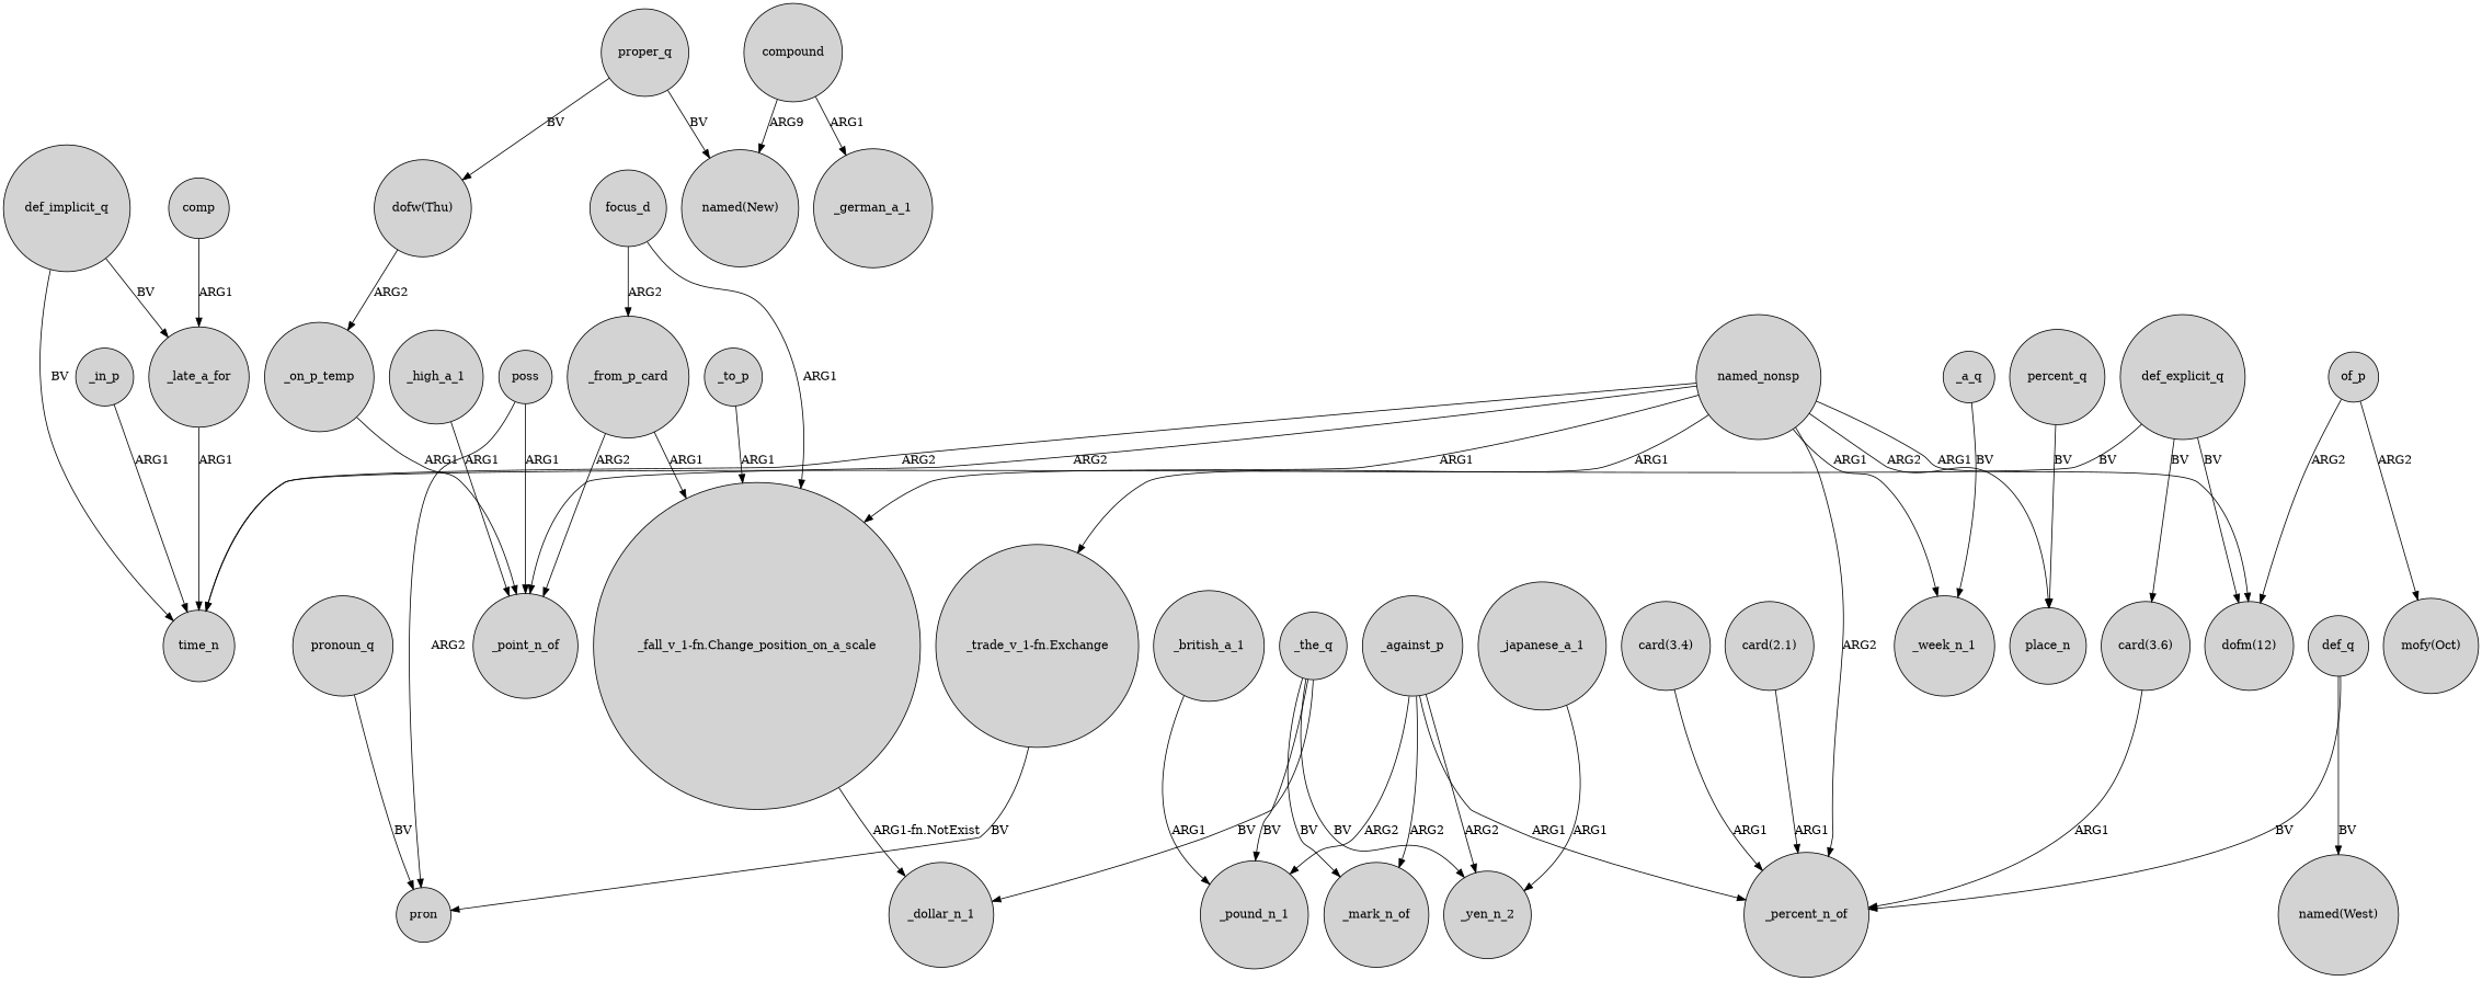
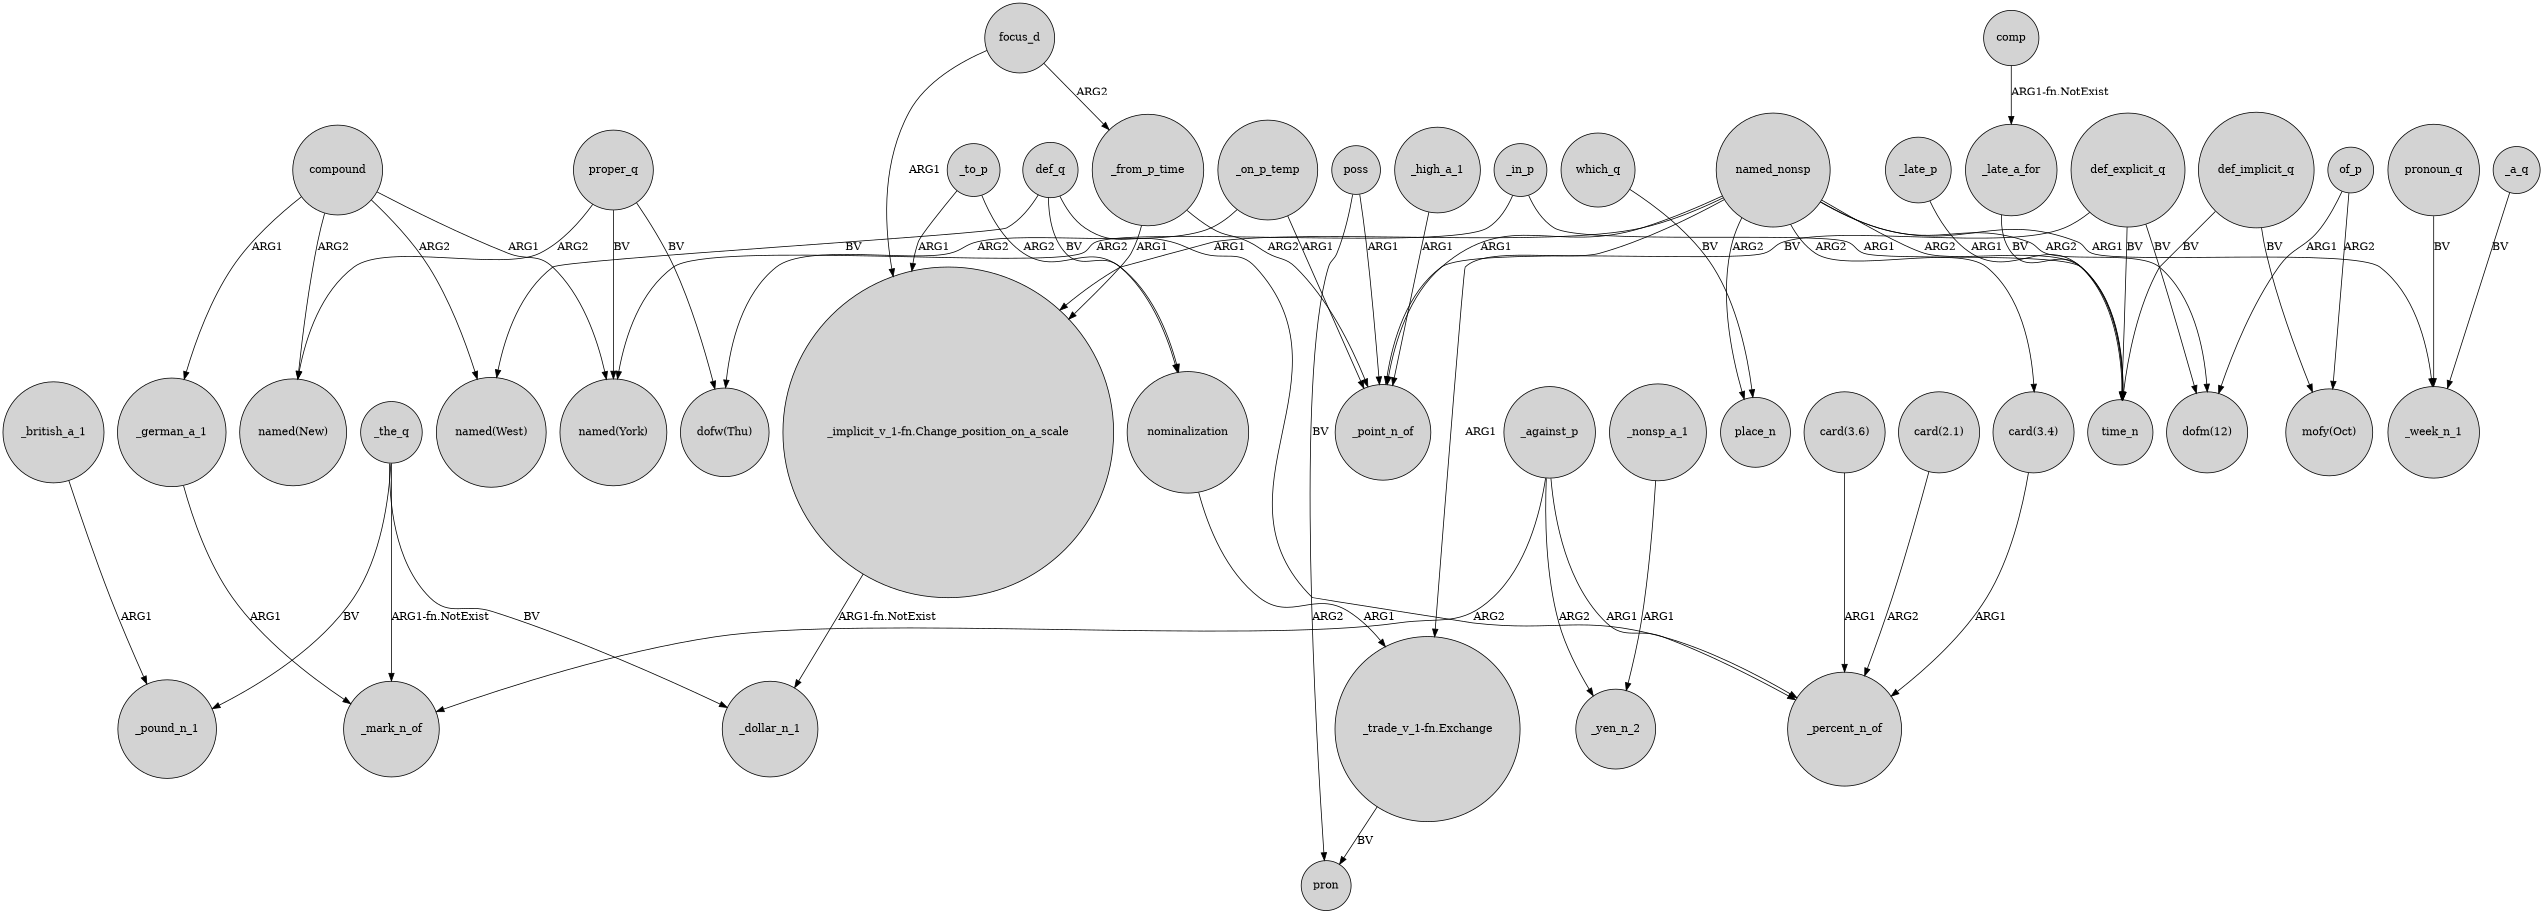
  digraph {
    node [shape=circle style=filled]
+   _late_p
    time_n
    n3 [label=named_nonsp]
    "_trade_v_1-fn.Exchange"
-   "_fall_v_1-fn.Change_position_on_a_scale"
+   "_fall_v_1-fn.Change_position_on_a_scale" [label="_implicit_v_1-fn.Change_position_on_a_scale"]
    _point_n_of
    _week_n_1
    _percent_n_of
    place_n
    "dofm(12)"
    pron
    _dollar_n_1
-   _from_p_time [label=_from_p_card]
+   _from_p_time
    compound
    "named(West)"
    "named(New)"
+   "named(York)"
    _german_a_1
    _mark_n_of
    comp
    _late_a_for
    poss
    def_implicit_q
    "mofy(Oct)"
    _on_p_temp
    "dofw(Thu)"
    def_explicit_q
    proper_q
    _against_p
    _yen_n_2
    _pound_n_1
    _the_q
-   _japanese_a_1
+   _japanese_a_1 [label=_nonsp_a_1]
    "card(3.6)"
    focus_d
    of_p
    _in_p
-   which_q [label=percent_q]
+   which_q
    pronoun_q
    "card(3.4)"
    _a_q
    _to_p
+   nominalization
    n44 [label=def_q]
    _high_a_1
    "card(2.1)"
    _british_a_1
+   _late_p -> time_n [label=ARG1]
    n3 -> time_n [label=ARG2]
    n3 -> "_trade_v_1-fn.Exchange" [label=ARG1]
    n3 -> "_fall_v_1-fn.Change_position_on_a_scale" [label=ARG1]
-   n3 -> _point_n_of [label=ARG2]
+   n3 -> _point_n_of [label=ARG1]
    n3 -> _week_n_1 [label=ARG1]
-   n3 -> _percent_n_of [label=ARG2]
+   n3 -> "card(3.4)" [label=ARG2]
    n3 -> place_n [label=ARG2]
-   n3 -> "dofm(12)" [label=ARG1]
+   n3 -> "dofm(12)" [label=ARG2]
    "_trade_v_1-fn.Exchange" -> pron [label=BV]
    "_fall_v_1-fn.Change_position_on_a_scale" -> _dollar_n_1 [label="ARG1-fn.NotExist"]
    _from_p_time -> "_fall_v_1-fn.Change_position_on_a_scale" [label=ARG1]
    _from_p_time -> _point_n_of [label=ARG2]
-   compound -> "named(New)" [label=ARG9]
+   compound -> "named(West)" [label=ARG2]
+   compound -> "named(New)" [label=ARG2]
+   compound -> "named(York)" [label=ARG1]
    compound -> _german_a_1 [label=ARG1]
-   comp -> _late_a_for [label=ARG1]
-   _late_a_for -> time_n [label=ARG1]
+   _german_a_1 -> _mark_n_of [label=ARG1]
+   comp -> _late_a_for [label="ARG1-fn.NotExist"]
+   _late_a_for -> time_n [label=BV]
    poss -> _point_n_of [label=ARG1]
    poss -> pron [label=ARG2]
    def_implicit_q -> time_n [label=BV]
-   def_implicit_q -> _late_a_for [label=BV]
+   def_implicit_q -> "mofy(Oct)" [label=BV]
    _on_p_temp -> _point_n_of [label=ARG1]
-   "dofw(Thu)" -> _on_p_temp [label=ARG2]
+   _on_p_temp -> "dofw(Thu)" [label=ARG2]
    def_explicit_q -> time_n [label=BV]
-   def_explicit_q -> "card(3.6)" [label=BV]
+   def_explicit_q -> _point_n_of [label=BV]
    def_explicit_q -> "dofm(12)" [label=BV]
-   proper_q -> "named(New)" [label=BV]
+   proper_q -> "named(New)" [label=ARG2]
+   proper_q -> "named(York)" [label=BV]
    proper_q -> "dofw(Thu)" [label=BV]
    _against_p -> _percent_n_of [label=ARG1]
    _against_p -> _mark_n_of [label=ARG2]
    _against_p -> _yen_n_2 [label=ARG2]
-   _against_p -> _pound_n_1 [label=ARG2]
    _the_q -> _dollar_n_1 [label=BV]
-   _the_q -> _mark_n_of [label=BV]
-   _the_q -> _yen_n_2 [label=BV]
+   _the_q -> _mark_n_of [label="ARG1-fn.NotExist"]
    _the_q -> _pound_n_1 [label=BV]
    _japanese_a_1 -> _yen_n_2 [label=ARG1]
    "card(3.6)" -> _percent_n_of [label=ARG1]
    focus_d -> "_fall_v_1-fn.Change_position_on_a_scale" [label=ARG1]
    focus_d -> _from_p_time [label=ARG2]
-   of_p -> "dofm(12)" [label=ARG2]
+   of_p -> "dofm(12)" [label=ARG1]
    of_p -> "mofy(Oct)" [label=ARG2]
    _in_p -> time_n [label=ARG1]
+   _in_p -> "named(York)" [label=ARG2]
    which_q -> place_n [label=BV]
-   pronoun_q -> pron [label=BV]
+   pronoun_q -> _week_n_1 [label=BV]
    "card(3.4)" -> _percent_n_of [label=ARG1]
    _a_q -> _week_n_1 [label=BV]
    _to_p -> "_fall_v_1-fn.Change_position_on_a_scale" [label=ARG1]
+   _to_p -> nominalization [label=ARG2]
+   nominalization -> "_trade_v_1-fn.Exchange" [label=ARG1]
    n44 -> _percent_n_of [label=BV]
    n44 -> "named(West)" [label=BV]
+   n44 -> nominalization [label=BV]
    _high_a_1 -> _point_n_of [label=ARG1]
-   "card(2.1)" -> _percent_n_of [label=ARG1]
+   "card(2.1)" -> _percent_n_of [label=ARG2]
    _british_a_1 -> _pound_n_1 [label=ARG1]
  }
